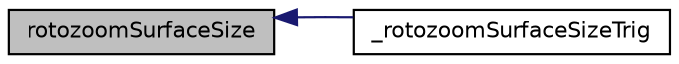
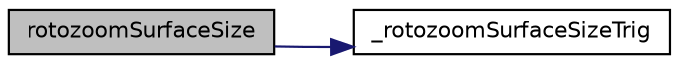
  digraph {
    rankdir=LR
    fontname="DejaVu Sans"
    node [color=black fontname="DejaVu Sans" fontsize=10 shape=record]
    n1 [fillcolor=grey75 fontcolor=black height=0.2 label=rotozoomSurfaceSize style=filled width=0.4]
    n2 [height=0.2 label=_rotozoomSurfaceSizeTrig width=0.4]
-   n2 -> n1 [color=midnightblue fontname="DejaVu Sans" fontsize=10 labelfontname=Helvetica labelfontsize=10 style=solid]
+   n1 -> n2 [color=midnightblue fontname="DejaVu Sans" fontsize=10 labelfontname=Helvetica labelfontsize=10 style=solid]
  }
